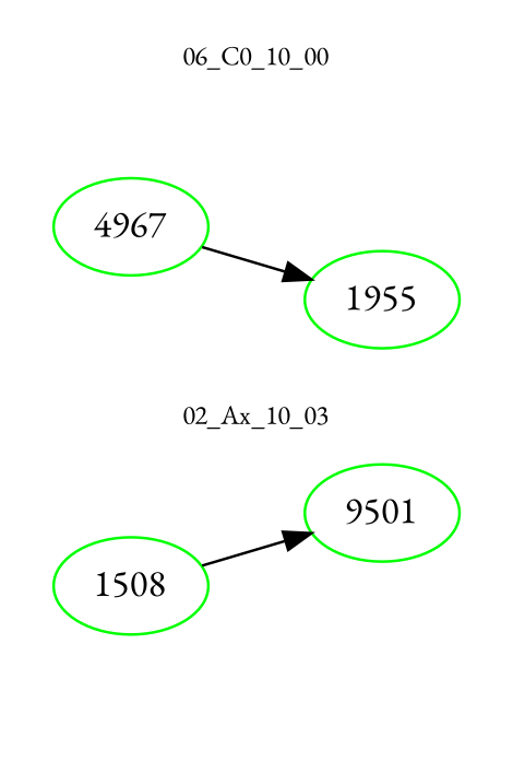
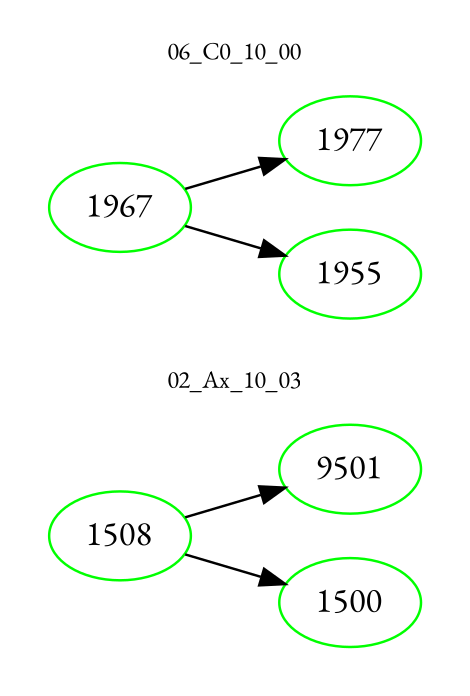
  digraph {
    fontname="EB Garamond"
    rankdir=LR
    node [color=green fontname="EB Garamond"]
    edge [color=black fontname="EB Garamond"]
    n1 [label=1508]
+   n2 [label=1500]
    n3 [label=9501]
-   n4 [label=4967]
+   n4 [label=1967]
    n5 [label=1955]
+   n6 [label=1977]
    subgraph cluster_1 {
      color=white
      fontsize=10
      label="02_Ax_10_03"
      n1
+     n2
      n3
    }
    subgraph cluster_2 {
      color=white
      fontsize=10
      label="06_C0_10_00"
      n4
      n5
+     n6
    }
+   n1 -> n2
    n1 -> n3
    n4 -> n5
+   n4 -> n6
  }
